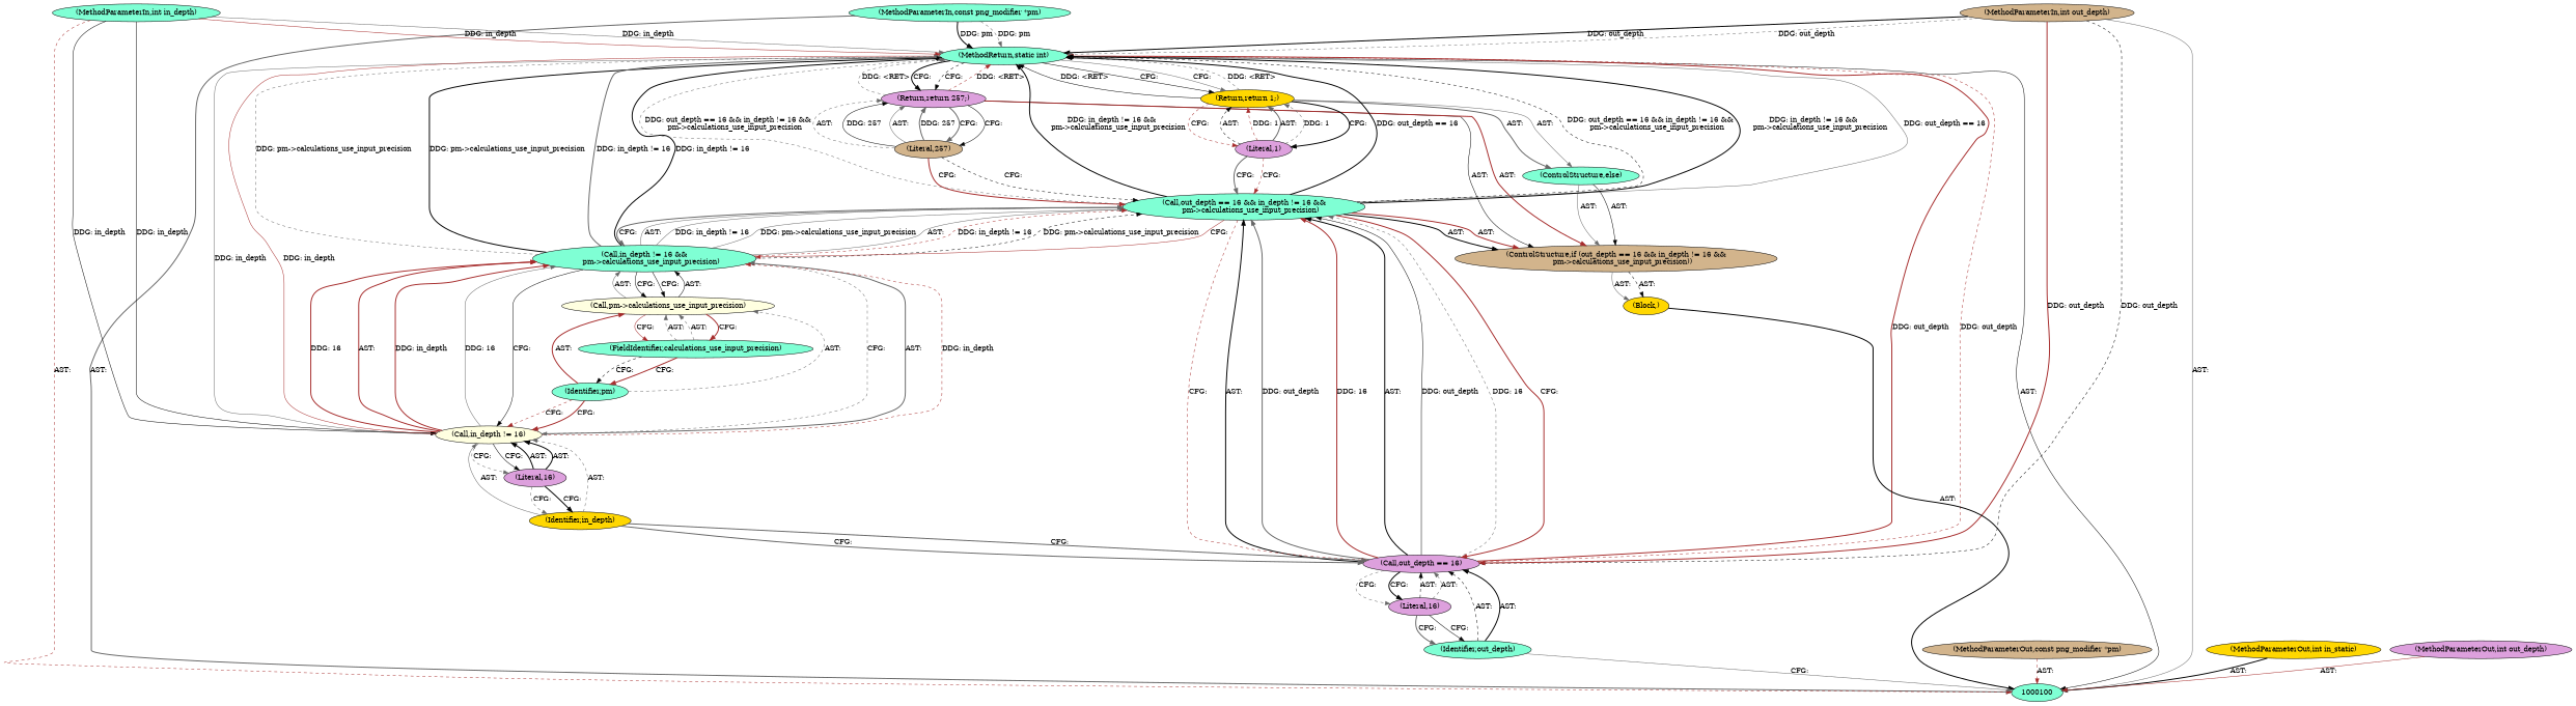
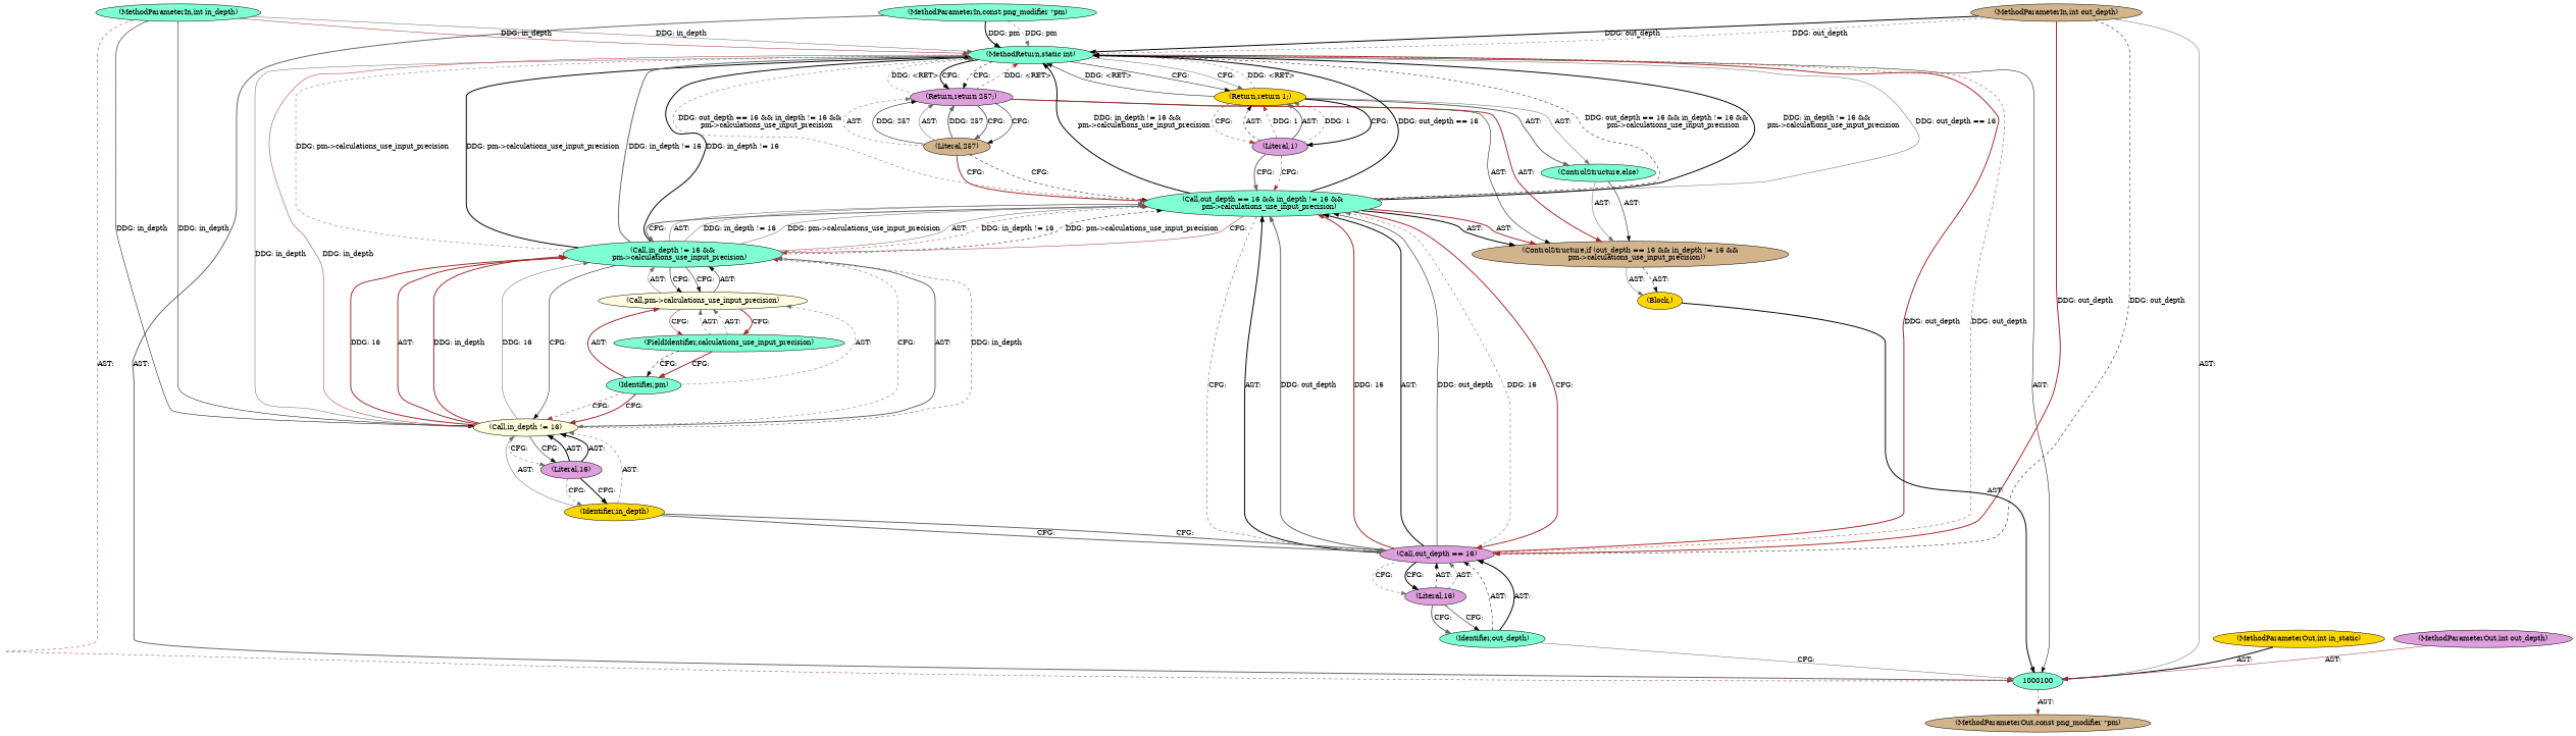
  digraph {
    node [fillcolor=aquamarine style=filled]
    edge [color=gray40 style=bold]
    n1 [label="(MethodReturn,static int)"]
    n2 [fillcolor=plum label="(Return,return 257;)"]
    n3 [fillcolor=gold label="(Return,return 1;)"]
    1000100
    n5 [fillcolor=tan label="(ControlStructure,if (out_depth == 16 && in_depth != 16 &&\n      pm->calculations_use_input_precision))"]
    n6 [fillcolor=tan label="(Literal,257)"]
    n7 [label="(ControlStructure,else)"]
    n8 [fillcolor=plum label="(Literal,1)"]
    n9 [label="(MethodParameterIn,const png_modifier *pm)"]
    n10 [fillcolor=tan label="(MethodParameterOut,const png_modifier *pm)"]
    n11 [label="(MethodParameterIn,int in_depth)"]
    n12 [fillcolor=lightyellow label="(Call,in_depth != 16)"]
    n13 [label="(Call,in_depth != 16 &&\n      pm->calculations_use_input_precision)"]
    n14 [fillcolor=plum label="(Literal,16)"]
    n15 [fillcolor=gold label="(MethodParameterOut,int in_static)"]
    n16 [fillcolor=tan label="(MethodParameterIn,int out_depth)"]
    n17 [fillcolor=plum label="(Call,out_depth == 16)"]
    n18 [fillcolor=plum label="(Literal,16)"]
    n19 [label="(Call,out_depth == 16 && in_depth != 16 &&\n      pm->calculations_use_input_precision)"]
    n20 [fillcolor=plum label="(MethodParameterOut,int out_depth)"]
    n21 [fillcolor=gold label="(Block,)"]
    n22 [label="(Identifier,out_depth)"]
    n23 [fillcolor=lightyellow label="(Call,pm->calculations_use_input_precision)"]
    n24 [label="(FieldIdentifier,calculations_use_input_precision)"]
    n25 [fillcolor=gold label="(Identifier,in_depth)"]
    n26 [label="(Identifier,pm)"]
    n1 -> n2 [color=black label="CFG: "]
    n1 -> n2 [color=black label="CFG: " style=dashed]
    n1 -> n3 [color=black label="CFG: " style=solid]
    n1 -> n3 [label="CFG: " style=solid]
    n1 -> 1000100 [color=black label="AST: " style=solid]
    n2 -> n1 [color=brown label="DDG: <RET>" style=dashed]
    n2 -> n1 [label="DDG: <RET>" style=dashed]
    n2 -> n5 [color=black label="AST: " style=solid]
    n2 -> n5 [color=brown label="AST: "]
    n2 -> n6 [label="CFG: "]
    n2 -> n6 [color=black label="CFG: " style=solid]
    n3 -> n1 [label="DDG: <RET>" style=dashed]
    n3 -> n1 [color=black label="DDG: <RET>" style=solid]
    n3 -> n7 [label="AST: "]
    n3 -> n7 [label="AST: " style=solid]
    n3 -> n8 [color=black label="CFG: "]
    n3 -> n8 [color=brown label="CFG: " style=dashed]
    n5 -> n21 [color=black label="AST: " style=dashed]
    n5 -> n21 [label="AST: " style=solid]
    n6 -> n2 [label="AST: " style=dashed]
    n6 -> n2 [color=black label="DDG: 257" style=solid]
    n6 -> n2 [label="AST: " style=solid]
    n6 -> n2 [label="DDG: 257"]
    n6 -> n19 [color=black label="CFG: " style=dashed]
    n6 -> n19 [color=brown label="CFG: "]
    n7 -> n5 [color=black label="AST: " style=solid]
    n7 -> n5 [label="AST: " style=solid]
    n8 -> n3 [color=black label="AST: " style=dashed]
    n8 -> n3 [color=brown label="DDG: 1" style=dashed]
    n8 -> n3 [label="AST: "]
    n8 -> n3 [label="DDG: 1" style=dashed]
    n8 -> n19 [color=brown label="CFG: " style=dashed]
    n8 -> n19 [label="CFG: "]
    n9 -> n1 [color=black label="DDG: pm"]
    n9 -> n1 [label="DDG: pm" style=dashed]
    n9 -> 1000100 [label="AST: "]
-   n10 -> 1000100 [color=brown label="AST: " style=dashed]
+   1000100 -> n10 [color=brown label="AST: " style=dashed]
    n11 -> n1 [label="DDG: in_depth" style=solid]
    n11 -> n1 [color=brown label="DDG: in_depth" style=solid]
    n11 -> 1000100 [color=brown label="AST: " style=dashed]
    n11 -> n12 [color=black label="DDG: in_depth" style=solid]
    n11 -> n12 [color=black label="DDG: in_depth" style=solid]
    n12 -> n1 [label="DDG: in_depth" style=solid]
    n12 -> n1 [color=brown label="DDG: in_depth" style=solid]
    n12 -> n13 [label="AST: "]
    n12 -> n13 [color=brown label="DDG: in_depth" style=dashed]
    n12 -> n13 [color=brown label="DDG: 16"]
    n12 -> n13 [color=brown label="AST: "]
    n12 -> n13 [color=brown label="DDG: in_depth"]
    n12 -> n13 [label="DDG: 16" style=solid]
    n12 -> n14 [label="CFG: " style=dashed]
    n12 -> n14 [color=black label="CFG: " style=solid]
    n13 -> n1 [color=black label="DDG: pm->calculations_use_input_precision"]
    n13 -> n1 [label="DDG: in_depth != 16"]
    n13 -> n1 [label="DDG: pm->calculations_use_input_precision" style=dashed]
    n13 -> n1 [color=black label="DDG: in_depth != 16"]
    n13 -> n12 [label="CFG: " style=dashed]
    n13 -> n12 [color=black label="CFG: " style=solid]
    n13 -> n19 [label="AST: " style=solid]
    n13 -> n19 [label="DDG: in_depth != 16" style=solid]
    n13 -> n19 [label="DDG: pm->calculations_use_input_precision" style=solid]
    n13 -> n19 [label="AST: " style=solid]
    n13 -> n19 [color=brown label="DDG: in_depth != 16" style=dashed]
    n13 -> n19 [color=black label="DDG: pm->calculations_use_input_precision" style=dashed]
    n13 -> n23 [color=black label="CFG: " style=solid]
    n13 -> n23 [color=black label="CFG: " style=solid]
    n14 -> n12 [color=black label="AST: "]
    n14 -> n12 [color=black label="AST: "]
    n14 -> n25 [color=black label="CFG: "]
    n14 -> n25 [label="CFG: " style=dashed]
    n15 -> 1000100 [color=black label="AST: "]
    n16 -> n1 [color=black label="DDG: out_depth"]
    n16 -> n1 [label="DDG: out_depth" style=dashed]
    n16 -> 1000100 [label="AST: " style=solid]
    n16 -> n17 [color=black label="DDG: out_depth" style=dashed]
    n16 -> n17 [color=brown label="DDG: out_depth"]
    n17 -> n1 [color=brown label="DDG: out_depth"]
    n17 -> n1 [color=brown label="DDG: out_depth" style=dashed]
    n17 -> n18 [label="CFG: " style=dashed]
    n17 -> n18 [color=black label="CFG: "]
    n17 -> n19 [color=black label="AST: "]
    n17 -> n19 [label="DDG: out_depth"]
    n17 -> n19 [color=brown label="DDG: 16"]
    n17 -> n19 [color=black label="AST: "]
    n17 -> n19 [color=black label="DDG: out_depth" style=solid]
    n17 -> n19 [label="DDG: 16" style=dashed]
    n18 -> n17 [color=black label="AST: " style=dashed]
    n18 -> n17 [label="AST: " style=dashed]
    n18 -> n22 [color=black label="CFG: " style=solid]
    n18 -> n22 [label="CFG: "]
    n19 -> n1 [label="DDG: out_depth == 16" style=solid]
    n19 -> n1 [label="DDG: out_depth == 16 && in_depth != 16 &&\n      pm->calculations_use_input_precision" style=dashed]
    n19 -> n1 [color=black label="DDG: in_depth != 16 &&\n      pm->calculations_use_input_precision"]
    n19 -> n1 [color=black label="DDG: out_depth == 16"]
    n19 -> n1 [color=black label="DDG: out_depth == 16 && in_depth != 16 &&\n      pm->calculations_use_input_precision" style=dashed]
    n19 -> n1 [color=black label="DDG: in_depth != 16 &&\n      pm->calculations_use_input_precision"]
    n19 -> n5 [color=black label="AST: "]
    n19 -> n5 [color=brown label="AST: "]
    n19 -> n13 [label="CFG: "]
    n19 -> n13 [color=brown label="CFG: " style=solid]
    n19 -> n17 [color=brown label="CFG: " style=dashed]
    n19 -> n17 [color=brown label="CFG: "]
    n20 -> 1000100 [color=brown label="AST: " style=solid]
    n21 -> 1000100 [color=black label="AST: "]
    n22 -> 1000100 [label="CFG: " style=solid]
    n22 -> n17 [color=black label="AST: "]
    n22 -> n17 [color=black label="AST: " style=dashed]
    n23 -> n13 [color=black label="AST: " style=solid]
    n23 -> n13 [label="AST: " style=solid]
    n23 -> n24 [color=brown label="CFG: "]
    n23 -> n24 [color=brown label="CFG: " style=solid]
    n24 -> n23 [label="AST: " style=dashed]
    n24 -> n23 [label="AST: " style=dashed]
    n24 -> n26 [color=brown label="CFG: "]
    n24 -> n26 [color=black label="CFG: " style=dashed]
    n25 -> n12 [label="AST: " style=solid]
    n25 -> n12 [label="AST: " style=dashed]
    n25 -> n17 [label="CFG: "]
    n25 -> n17 [label="CFG: "]
    n26 -> n12 [color=brown label="CFG: " style=dashed]
    n26 -> n12 [color=brown label="CFG: "]
    n26 -> n23 [label="AST: " style=dashed]
    n26 -> n23 [color=brown label="AST: "]
  }
